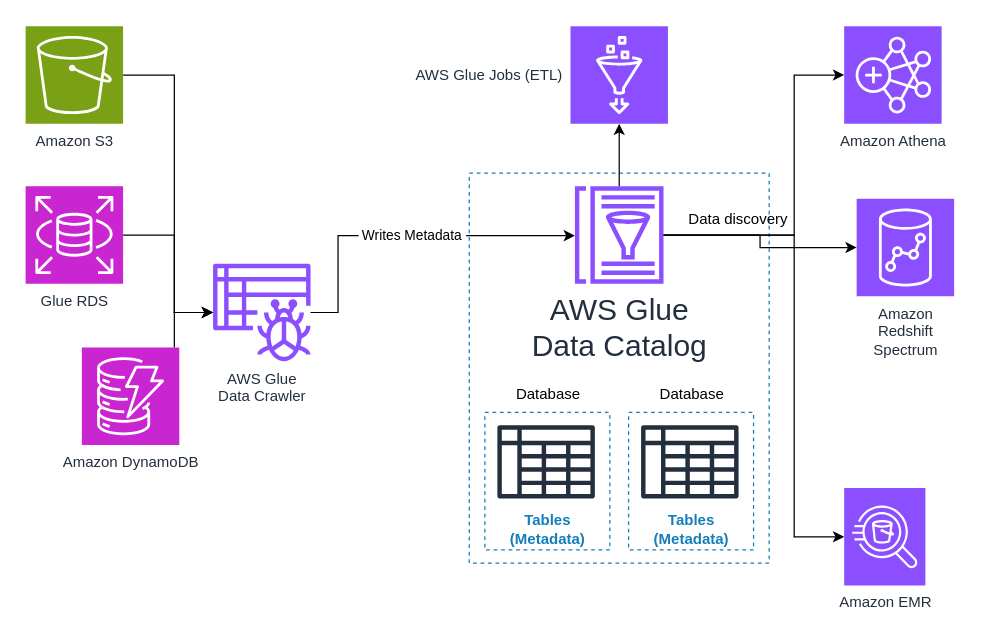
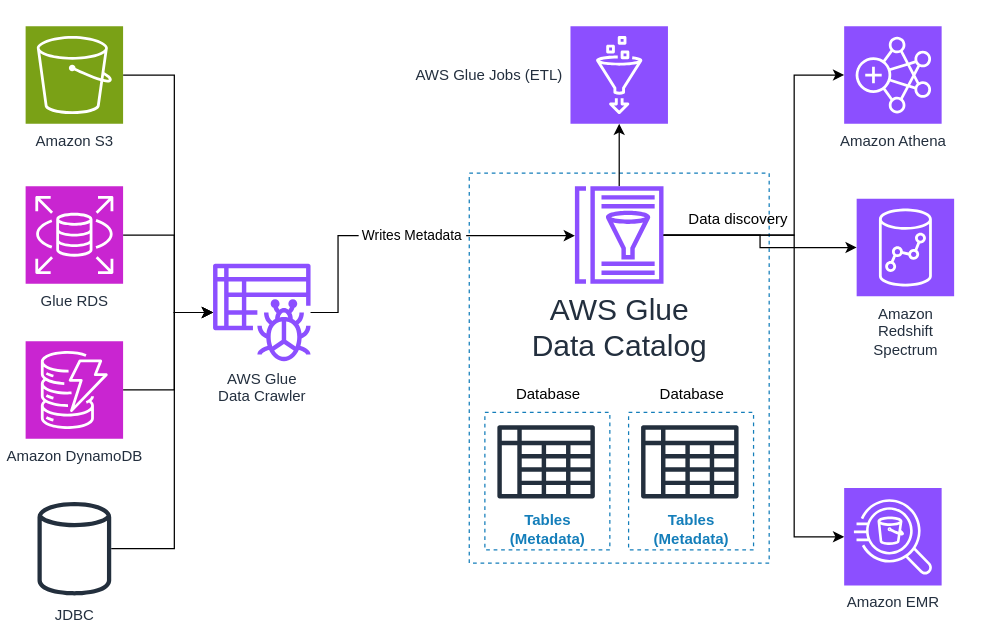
  <mxCell id="0" />
  <mxCell id="1" parent="0" />
  <mxCell id="2" value="" style="fillColor=none;strokeColor=#147EBA;dashed=1;verticalAlign=top;fontStyle=0;fontColor=#147EBA;whiteSpace=wrap;html=1;" vertex="1" parent="1"><mxGeometry x="375" y="138" width="240" height="312" as="geometry" /></mxCell>
  <mxCell id="3" style="edgeStyle=orthogonalEdgeStyle;rounded=0;orthogonalLoop=1;jettySize=auto;html=1;" edge="1" parent="1" source="4" target="19"><mxGeometry relative="1" as="geometry"><Array as="points"><mxPoint x="139" y="59.5" /><mxPoint x="139" y="249.5" /></Array></mxGeometry></mxCell>
  <mxCell id="4" value="Amazon S3" style="sketch=0;points=[[0,0,0],[0.25,0,0],[0.5,0,0],[0.75,0,0],[1,0,0],[0,1,0],[0.25,1,0],[0.5,1,0],[0.75,1,0],[1,1,0],[0,0.25,0],[0,0.5,0],[0,0.75,0],[1,0.25,0],[1,0.5,0],[1,0.75,0]];outlineConnect=0;fontColor=#232F3E;fillColor=#7AA116;strokeColor=#ffffff;dashed=0;verticalLabelPosition=bottom;verticalAlign=top;align=center;html=1;fontSize=12;fontStyle=0;aspect=fixed;shape=mxgraph.aws4.resourceIcon;resIcon=mxgraph.aws4.s3;" vertex="1" parent="1"><mxGeometry x="20" y="20.5" width="78" height="78" as="geometry" /></mxCell>
  <mxCell id="5" style="edgeStyle=orthogonalEdgeStyle;rounded=0;orthogonalLoop=1;jettySize=auto;html=1;" edge="1" parent="1" source="6" target="19"><mxGeometry relative="1" as="geometry"><Array as="points"><mxPoint x="139" y="187.5" /><mxPoint x="139" y="249.5" /></Array></mxGeometry></mxCell>
  <mxCell id="6" value="Glue RDS" style="sketch=0;points=[[0,0,0],[0.25,0,0],[0.5,0,0],[0.75,0,0],[1,0,0],[0,1,0],[0.25,1,0],[0.5,1,0],[0.75,1,0],[1,1,0],[0,0.25,0],[0,0.5,0],[0,0.75,0],[1,0.25,0],[1,0.5,0],[1,0.75,0]];outlineConnect=0;fontColor=#232F3E;fillColor=#C925D1;strokeColor=#ffffff;dashed=0;verticalLabelPosition=bottom;verticalAlign=top;align=center;html=1;fontSize=12;fontStyle=0;aspect=fixed;shape=mxgraph.aws4.resourceIcon;resIcon=mxgraph.aws4.rds;" vertex="1" parent="1"><mxGeometry x="20" y="148.5" width="78" height="78" as="geometry" /></mxCell>
  <mxCell id="7" style="edgeStyle=orthogonalEdgeStyle;rounded=0;orthogonalLoop=1;jettySize=auto;html=1;" edge="1" parent="1" source="8" target="19"><mxGeometry relative="1" as="geometry"><Array as="points"><mxPoint x="139" y="311.5" /><mxPoint x="139" y="249.5" /></Array></mxGeometry></mxCell>
- <mxCell id="8" value="Amazon DynamoDB" style="sketch=0;points=[[0,0,0],[0.25,0,0],[0.5,0,0],[0.75,0,0],[1,0,0],[0,1,0],[0.25,1,0],[0.5,1,0],[0.75,1,0],[1,1,0],[0,0.25,0],[0,0.5,0],[0,0.75,0],[1,0.25,0],[1,0.5,0],[1,0.75,0]];outlineConnect=0;fontColor=#232F3E;fillColor=#C925D1;strokeColor=#ffffff;dashed=0;verticalLabelPosition=bottom;verticalAlign=top;align=center;html=1;fontSize=12;fontStyle=0;aspect=fixed;shape=mxgraph.aws4.resourceIcon;resIcon=mxgraph.aws4.dynamodb;" vertex="1" parent="1"><mxGeometry x="65" y="277.5" width="78" height="78" as="geometry" /></mxCell>
+ <mxCell id="8" value="Amazon DynamoDB" style="sketch=0;points=[[0,0,0],[0.25,0,0],[0.5,0,0],[0.75,0,0],[1,0,0],[0,1,0],[0.25,1,0],[0.5,1,0],[0.75,1,0],[1,1,0],[0,0.25,0],[0,0.5,0],[0,0.75,0],[1,0.25,0],[1,0.5,0],[1,0.75,0]];outlineConnect=0;fontColor=#232F3E;fillColor=#C925D1;strokeColor=#ffffff;dashed=0;verticalLabelPosition=bottom;verticalAlign=top;align=center;html=1;fontSize=12;fontStyle=0;aspect=fixed;shape=mxgraph.aws4.resourceIcon;resIcon=mxgraph.aws4.dynamodb;" vertex="1" parent="1"><mxGeometry x="20" y="272.5" width="78" height="78" as="geometry" /></mxCell>
+ <mxCell id="9" style="edgeStyle=orthogonalEdgeStyle;rounded=0;orthogonalLoop=1;jettySize=auto;html=1;" edge="1" parent="1" source="10" target="19"><mxGeometry relative="1" as="geometry"><Array as="points"><mxPoint x="139" y="438.5" /><mxPoint x="139" y="249.5" /></Array></mxGeometry></mxCell>
+ <mxCell id="10" value="JDBC" style="sketch=0;outlineConnect=0;fontColor=#232F3E;gradientColor=none;fillColor=#232F3D;strokeColor=none;dashed=0;verticalLabelPosition=bottom;verticalAlign=top;align=center;html=1;fontSize=12;fontStyle=0;aspect=fixed;pointerEvents=1;shape=mxgraph.aws4.generic_database;" vertex="1" parent="1"><mxGeometry x="29.5" y="399.5" width="59" height="78" as="geometry" /></mxCell>
  <mxCell id="11" value="AWS Glue Jobs (ETL)" style="sketch=0;points=[[0,0,0],[0.25,0,0],[0.5,0,0],[0.75,0,0],[1,0,0],[0,1,0],[0.25,1,0],[0.5,1,0],[0.75,1,0],[1,1,0],[0,0.25,0],[0,0.5,0],[0,0.75,0],[1,0.25,0],[1,0.5,0],[1,0.75,0]];outlineConnect=0;fontColor=#232F3E;fillColor=#8C4FFF;strokeColor=#ffffff;dashed=0;verticalLabelPosition=middle;verticalAlign=middle;align=right;html=1;fontSize=12;fontStyle=0;aspect=fixed;shape=mxgraph.aws4.resourceIcon;resIcon=mxgraph.aws4.glue;labelPosition=left;spacingRight=5;" vertex="1" parent="1"><mxGeometry x="456" y="20.5" width="78" height="78" as="geometry" /></mxCell>
- <mxCell id="12" value="Amazon EMR" style="sketch=0;points=[[0,0,0],[0.25,0,0],[0.5,0,0],[0.75,0,0],[1,0,0],[0,1,0],[0.25,1,0],[0.5,1,0],[0.75,1,0],[1,1,0],[0,0.25,0],[0,0.5,0],[0,0.75,0],[1,0.25,0],[1,0.5,0],[1,0.75,0]];outlineConnect=0;fontColor=#232F3E;fillColor=#8C4FFF;strokeColor=#ffffff;dashed=0;verticalLabelPosition=bottom;verticalAlign=top;align=center;html=1;fontSize=12;fontStyle=0;aspect=fixed;shape=mxgraph.aws4.resourceIcon;resIcon=mxgraph.aws4.athena;" vertex="1" parent="1"><mxGeometry x="675" y="390" width="65" height="78" as="geometry" /></mxCell>
+ <mxCell id="12" value="Amazon EMR" style="sketch=0;points=[[0,0,0],[0.25,0,0],[0.5,0,0],[0.75,0,0],[1,0,0],[0,1,0],[0.25,1,0],[0.5,1,0],[0.75,1,0],[1,1,0],[0,0.25,0],[0,0.5,0],[0,0.75,0],[1,0.25,0],[1,0.5,0],[1,0.75,0]];outlineConnect=0;fontColor=#232F3E;fillColor=#8C4FFF;strokeColor=#ffffff;dashed=0;verticalLabelPosition=bottom;verticalAlign=top;align=center;html=1;fontSize=12;fontStyle=0;aspect=fixed;shape=mxgraph.aws4.resourceIcon;resIcon=mxgraph.aws4.athena;" vertex="1" parent="1"><mxGeometry x="675" y="390" width="78" height="78" as="geometry" /></mxCell>
  <mxCell id="13" value="Amazon&lt;div&gt;Redshift&lt;/div&gt;&lt;div&gt;Spectrum&lt;/div&gt;" style="sketch=0;points=[[0,0,0],[0.25,0,0],[0.5,0,0],[0.75,0,0],[1,0,0],[0,1,0],[0.25,1,0],[0.5,1,0],[0.75,1,0],[1,1,0],[0,0.25,0],[0,0.5,0],[0,0.75,0],[1,0.25,0],[1,0.5,0],[1,0.75,0]];outlineConnect=0;fontColor=#232F3E;fillColor=#8C4FFF;strokeColor=#ffffff;dashed=0;verticalLabelPosition=bottom;verticalAlign=top;align=center;html=1;fontSize=12;fontStyle=0;aspect=fixed;shape=mxgraph.aws4.resourceIcon;resIcon=mxgraph.aws4.redshift;" vertex="1" parent="1"><mxGeometry x="685" y="158.5" width="78" height="78" as="geometry" /></mxCell>
  <mxCell id="14" value="Amazon Athena" style="sketch=0;points=[[0,0,0],[0.25,0,0],[0.5,0,0],[0.75,0,0],[1,0,0],[0,1,0],[0.25,1,0],[0.5,1,0],[0.75,1,0],[1,1,0],[0,0.25,0],[0,0.5,0],[0,0.75,0],[1,0.25,0],[1,0.5,0],[1,0.75,0]];outlineConnect=0;fontColor=#232F3E;fillColor=#8C4FFF;strokeColor=#ffffff;dashed=0;verticalLabelPosition=bottom;verticalAlign=top;align=center;html=1;fontSize=12;fontStyle=0;aspect=fixed;shape=mxgraph.aws4.resourceIcon;resIcon=mxgraph.aws4.emr;" vertex="1" parent="1"><mxGeometry x="675" y="20.5" width="78" height="78" as="geometry" /></mxCell>
  <mxCell id="15" style="edgeStyle=orthogonalEdgeStyle;rounded=0;orthogonalLoop=1;jettySize=auto;html=1;" edge="1" parent="1" source="16" target="11"><mxGeometry relative="1" as="geometry" /></mxCell>
  <mxCell id="16" value="AWS Glue&lt;div&gt;Data Catalog&lt;/div&gt;" style="sketch=0;outlineConnect=0;fontColor=#232F3E;gradientColor=none;fillColor=#8C4FFF;strokeColor=none;dashed=0;verticalLabelPosition=bottom;verticalAlign=top;align=center;html=1;fontSize=24;fontStyle=0;aspect=fixed;pointerEvents=1;shape=mxgraph.aws4.glue_data_catalog;" vertex="1" parent="1"><mxGeometry x="459" y="148.5" width="72" height="78" as="geometry" /></mxCell>
  <mxCell id="17" value="" style="sketch=0;outlineConnect=0;fontColor=#232F3E;gradientColor=none;fillColor=#232F3D;strokeColor=none;dashed=0;verticalLabelPosition=bottom;verticalAlign=top;align=center;html=1;fontSize=12;fontStyle=0;aspect=fixed;pointerEvents=1;shape=mxgraph.aws4.data_table;" vertex="1" parent="1"><mxGeometry x="397.5" y="339.5" width="78" height="59" as="geometry" /></mxCell>
  <mxCell id="18" value="&amp;nbsp;Writes Metadata&amp;nbsp;" style="edgeStyle=orthogonalEdgeStyle;rounded=0;orthogonalLoop=1;jettySize=auto;html=1;" edge="1" parent="1" source="19" target="16"><mxGeometry x="0.032" relative="1" as="geometry"><Array as="points"><mxPoint x="270" y="250" /><mxPoint x="270" y="188" /></Array><mxPoint x="1" as="offset" /></mxGeometry></mxCell>
  <mxCell id="19" value="AWS Glue&lt;div&gt;Data Crawler&lt;/div&gt;" style="sketch=0;outlineConnect=0;fontColor=#232F3E;gradientColor=none;fillColor=#8C4FFF;strokeColor=none;dashed=0;verticalLabelPosition=bottom;verticalAlign=top;align=center;html=1;fontSize=12;fontStyle=0;aspect=fixed;pointerEvents=1;shape=mxgraph.aws4.glue_crawlers;" vertex="1" parent="1"><mxGeometry x="170" y="210.5" width="78" height="78" as="geometry" /></mxCell>
  <mxCell id="20" value="Tables&lt;div&gt;(Metadata)&lt;/div&gt;" style="fillColor=none;strokeColor=#147EBA;dashed=1;verticalAlign=bottom;fontStyle=1;fontColor=#147EBA;whiteSpace=wrap;html=1;" vertex="1" parent="1"><mxGeometry x="387.5" y="329.5" width="100" height="110" as="geometry" /></mxCell>
  <mxCell id="21" value="" style="sketch=0;outlineConnect=0;fontColor=#232F3E;gradientColor=none;fillColor=#232F3D;strokeColor=none;dashed=0;verticalLabelPosition=bottom;verticalAlign=top;align=center;html=1;fontSize=12;fontStyle=0;aspect=fixed;pointerEvents=1;shape=mxgraph.aws4.data_table;" vertex="1" parent="1"><mxGeometry x="512.5" y="339.5" width="78" height="59" as="geometry" /></mxCell>
  <mxCell id="22" value="Tables&lt;div&gt;(Metadata)&lt;/div&gt;" style="fillColor=none;strokeColor=#147EBA;dashed=1;verticalAlign=bottom;fontStyle=1;fontColor=#147EBA;whiteSpace=wrap;html=1;" vertex="1" parent="1"><mxGeometry x="502.5" y="329.5" width="100" height="110" as="geometry" /></mxCell>
  <mxCell id="23" value="Database" style="text;html=1;align=center;verticalAlign=middle;resizable=0;points=[];autosize=1;strokeColor=none;fillColor=none;" vertex="1" parent="1"><mxGeometry x="402.5" y="300" width="70" height="30" as="geometry" /></mxCell>
  <mxCell id="24" value="Database" style="text;html=1;align=center;verticalAlign=middle;resizable=0;points=[];autosize=1;strokeColor=none;fillColor=none;" vertex="1" parent="1"><mxGeometry x="517.5" y="300" width="70" height="30" as="geometry" /></mxCell>
  <mxCell id="25" style="edgeStyle=orthogonalEdgeStyle;rounded=0;orthogonalLoop=1;jettySize=auto;html=1;entryX=0;entryY=0.5;entryDx=0;entryDy=0;entryPerimeter=0;" edge="1" parent="1" source="16" target="14"><mxGeometry relative="1" as="geometry"><Array as="points"><mxPoint x="635" y="188" /><mxPoint x="635" y="60" /></Array></mxGeometry></mxCell>
  <mxCell id="26" style="edgeStyle=orthogonalEdgeStyle;rounded=0;orthogonalLoop=1;jettySize=auto;html=1;entryX=0;entryY=0.5;entryDx=0;entryDy=0;entryPerimeter=0;" edge="1" parent="1" source="16" target="13"><mxGeometry relative="1" as="geometry" /></mxCell>
  <mxCell id="27" style="edgeStyle=orthogonalEdgeStyle;rounded=0;orthogonalLoop=1;jettySize=auto;html=1;entryX=0;entryY=0.5;entryDx=0;entryDy=0;entryPerimeter=0;" edge="1" parent="1" source="16" target="12"><mxGeometry relative="1" as="geometry"><Array as="points"><mxPoint x="635" y="188" /><mxPoint x="635" y="429" /></Array></mxGeometry></mxCell>
  <mxCell id="28" value="Data discovery" style="text;html=1;align=center;verticalAlign=middle;resizable=0;points=[];autosize=1;strokeColor=none;fillColor=none;" vertex="1" parent="1"><mxGeometry x="540" y="160" width="100" height="30" as="geometry" /></mxCell>
